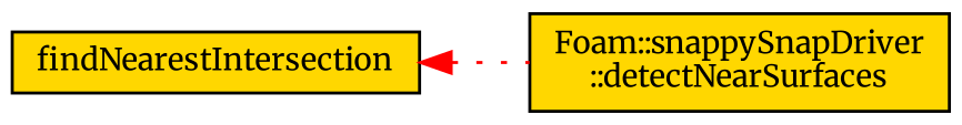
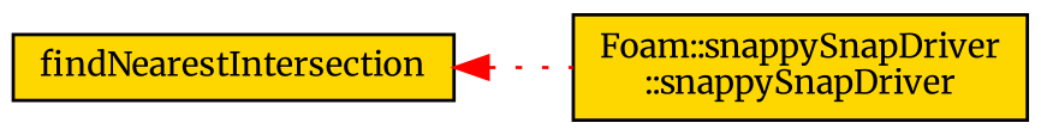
  digraph {
    rankdir=LR
    fontname=Merriweather
    node [color=black fillcolor=gold fontname=Merriweather fontsize=10 shape=record style=filled]
    n1 [fontcolor=black height=0.2 label=findNearestIntersection width=0.4]
-   n2 [height=0.2 label="Foam::snappySnapDriver\l::detectNearSurfaces" width=0.4]
+   n2 [height=0.2 label="Foam::snappySnapDriver\l::snappySnapDriver" width=0.4]
    n1 -> n2 [color=red dir=back fontname=Merriweather fontsize=10 labelfontname=Helvetica labelfontsize=10 style=dotted]
  }
